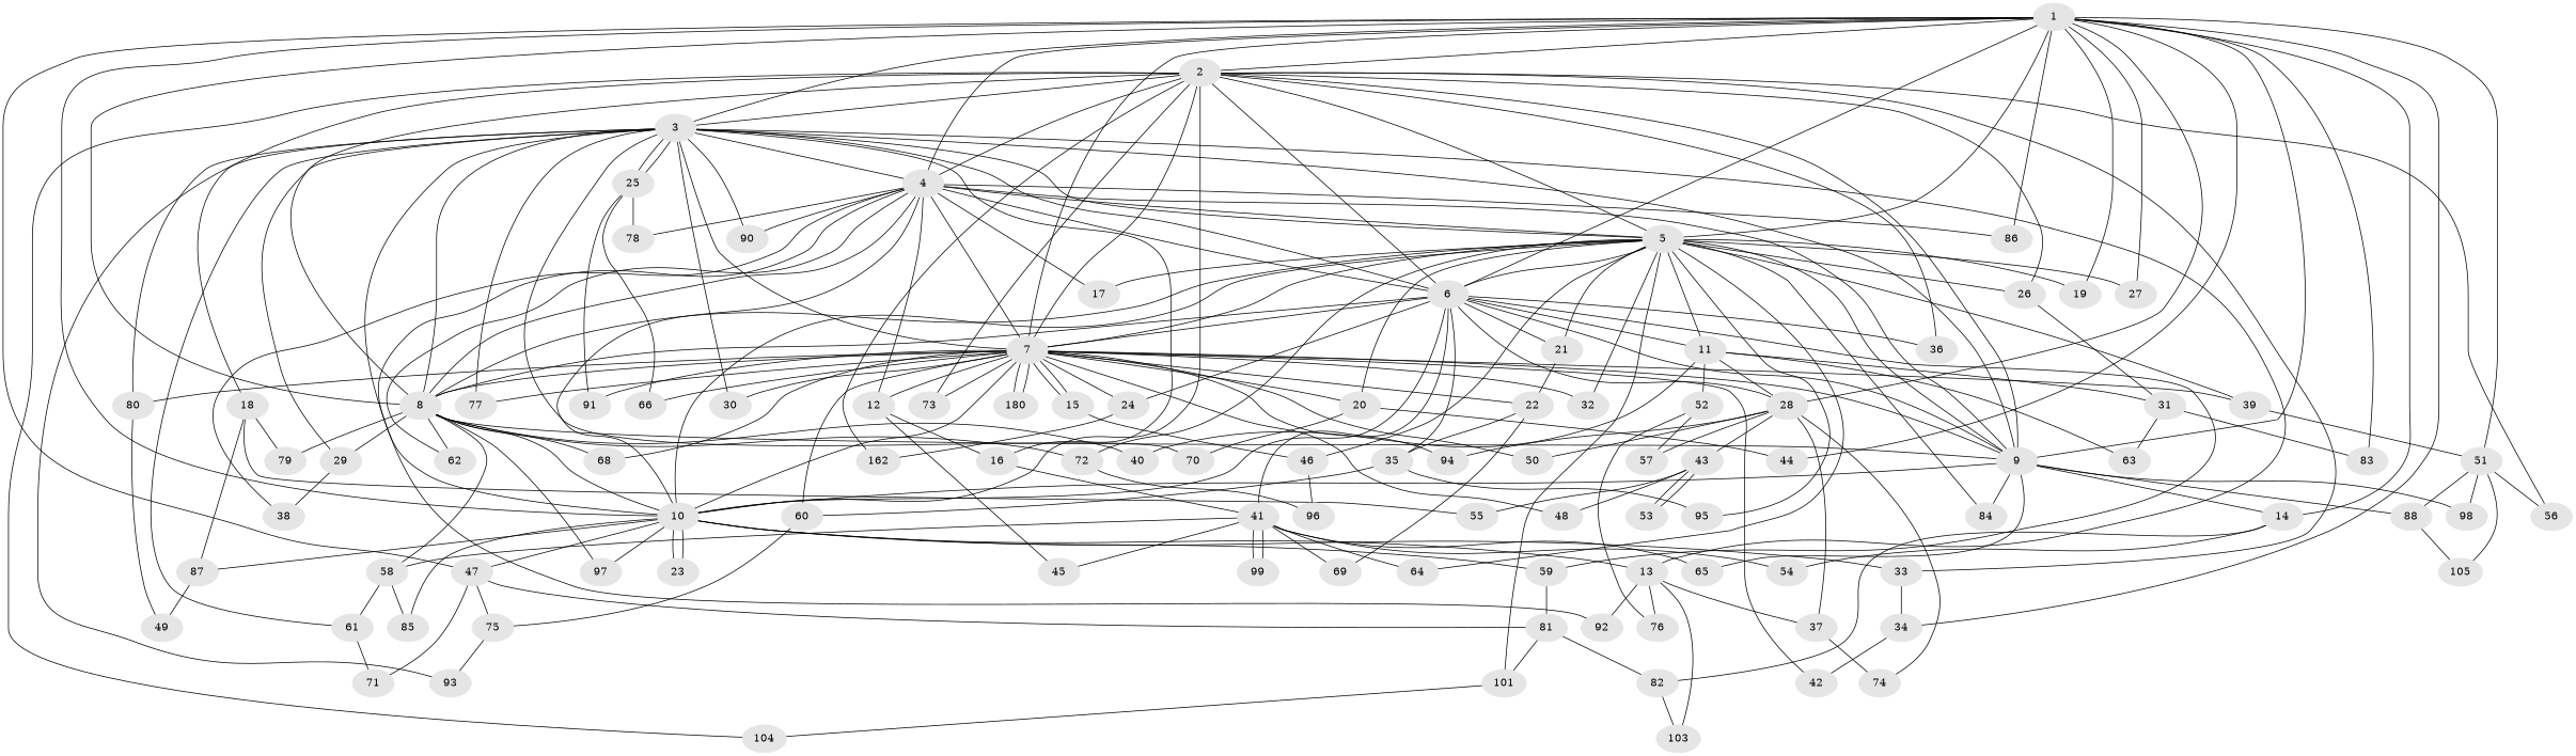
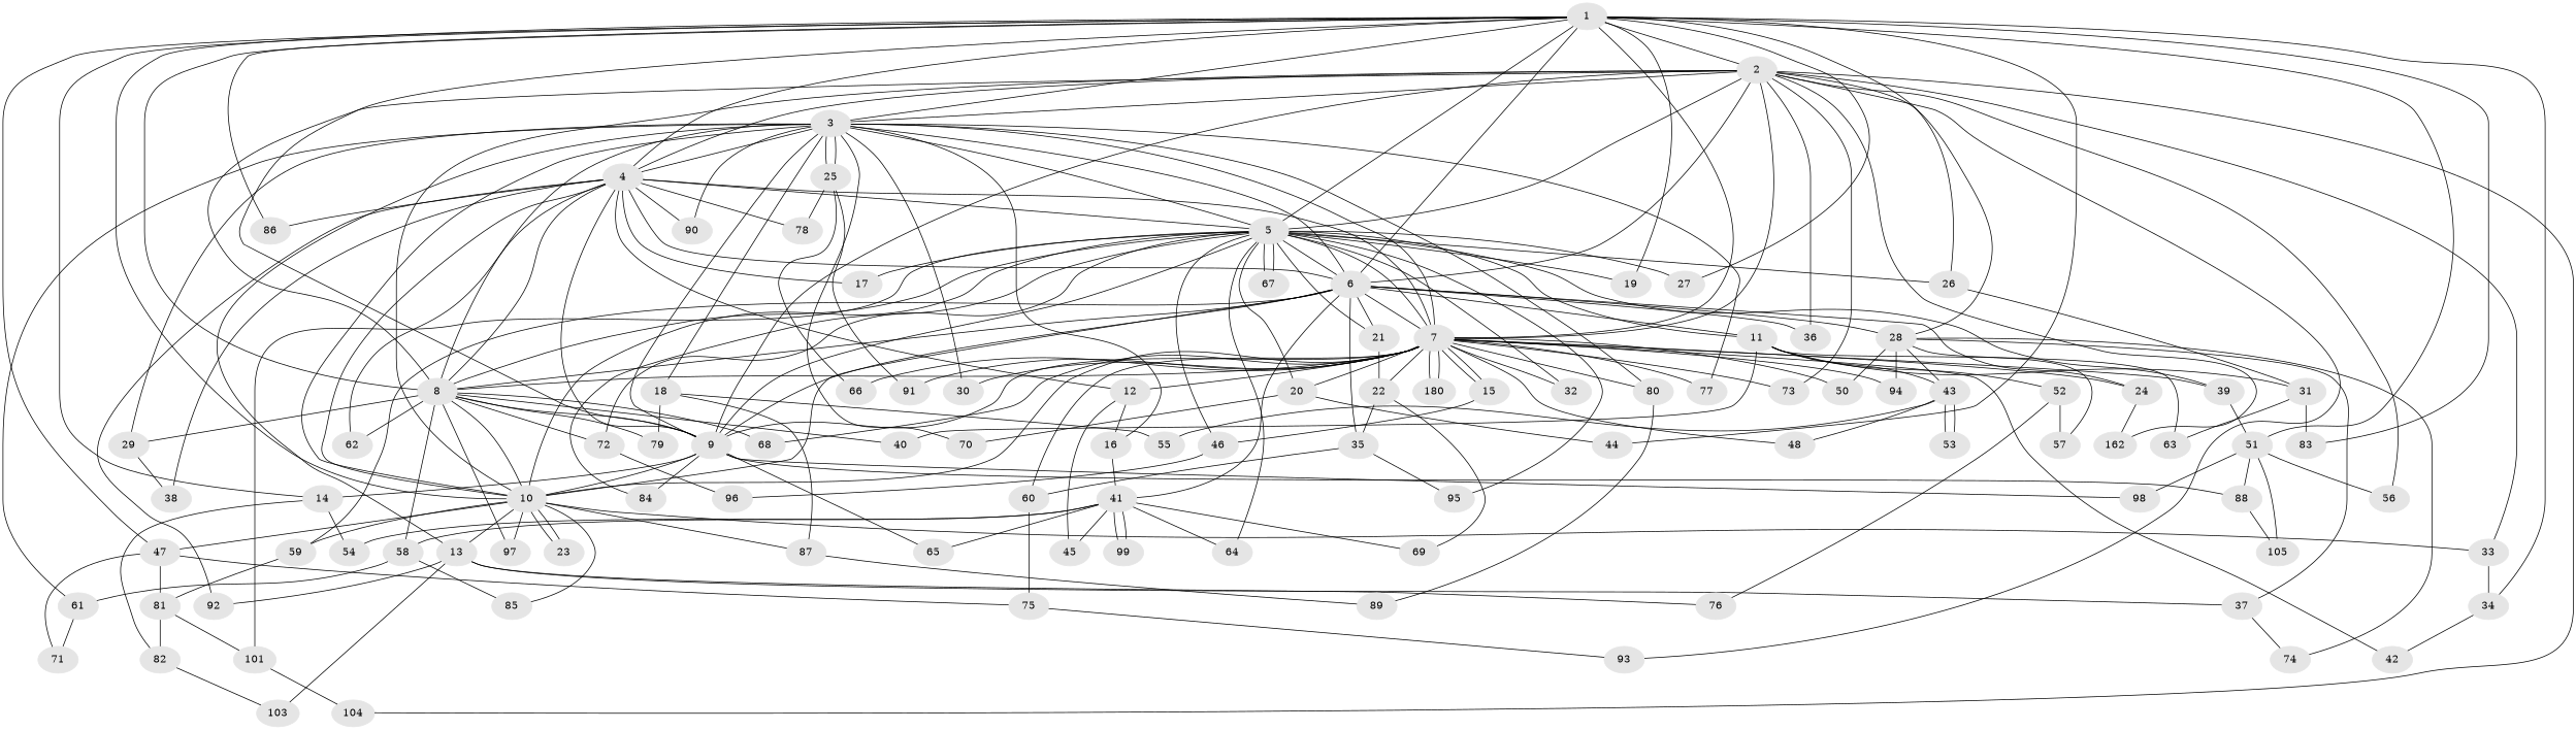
  graph {
    node [color=gray90 style=filled]
    1
    2
    3
    4
    5
    6
    7
    8
    9
    10
    14
    19
    27
    28
    34
    44
    47
    51
    83
    86
    26
    33
    36
    56
    73
    93
    n27 [label=162]
    104
    13
    16
    18
    25
    29
    30
    61
    70
    77
    80
    90
    12
    17
    38
    62
    78
    92
    11
    20
    21
    32
    39
    46
    64
+   67
    72
    84
    95
    101
    24
    35
    41
    59
    15
    22
    42
    48
    50
    60
    66
    68
    91
    94
    n72 [label=180]
    40
    79
    97
    58
    65
    88
    98
    23
    85
    87
    54
    82
    43
    37
    57
    74
    71
    75
    81
    105
    31
    76
    103
    55
-   89 [label=49]
+   89
    45
    52
    63
    96
    69
    99
    53
    1 -- 2
    1 -- 3
    1 -- 4
    1 -- 5
    1 -- 6
    1 -- 7
    1 -- 8
    1 -- 9
    1 -- 10
    1 -- 14
    1 -- 19
    1 -- 27
    1 -- 28
    1 -- 34
    1 -- 44
    1 -- 47
    1 -- 51
    1 -- 83
    1 -- 86
    2 -- 3
    2 -- 4
    2 -- 5
    2 -- 6
    2 -- 7
    2 -- 8
    2 -- 9
    2 -- 10
    2 -- 26
    2 -- 33
    2 -- 36
    2 -- 56
    2 -- 73
    2 -- 93
    2 -- n27
    2 -- 104
    3 -- 4
    3 -- 5
    3 -- 6
    3 -- 7
    3 -- 8
    3 -- 9
    3 -- 10
    3 -- 13
    3 -- 16
    3 -- 18
    3 -- 25
    3 -- 25
    3 -- 29
    3 -- 30
    3 -- 61
    3 -- 70
    3 -- 77
    3 -- 80
    3 -- 90
    4 -- 5
    4 -- 6
    4 -- 7
    4 -- 8
    4 -- 9
    4 -- 10
    4 -- 86
    4 -- 90
    4 -- 12
    4 -- 17
    4 -- 38
    4 -- 62
    4 -- 78
    4 -- 92
    5 -- 6
    5 -- 7
    5 -- 8
    5 -- 9
    5 -- 10
    5 -- 19
    5 -- 27
    5 -- 26
    5 -- 17
    5 -- 11
    5 -- 20
    5 -- 21
    5 -- 32
    5 -- 39
    5 -- 46
    5 -- 64
+   5 -- 67
+   5 -- 67
    5 -- 72
    5 -- 84
    5 -- 95
    5 -- 101
    6 -- 7
    6 -- 8
    6 -- 9
    6 -- 10
    6 -- 28
    6 -- 36
    6 -- 11
    6 -- 21
    6 -- 24
    6 -- 35
    6 -- 41
    6 -- 59
    7 -- 8
    7 -- 9
    7 -- 10
    7 -- 73
    7 -- 30
    7 -- 77
    7 -- 80
    7 -- 12
    7 -- 20
    7 -- 32
    7 -- 39
    7 -- 24
    7 -- 15
    7 -- 15
    7 -- 22
    7 -- 42
    7 -- 48
    7 -- 50
    7 -- 60
    7 -- 66
    7 -- 68
    7 -- 91
    7 -- 94
    7 -- n72
    7 -- n72
    8 -- 9
    8 -- 10
    8 -- 29
    8 -- 62
    8 -- 72
    8 -- 68
    8 -- 40
    8 -- 79
    8 -- 97
    8 -- 58
    9 -- 10
    9 -- 14
    9 -- 84
    9 -- 65
    9 -- 88
    9 -- 98
    10 -- 47
    10 -- 33
    10 -- 13
    10 -- 59
    10 -- 97
    10 -- 23
    10 -- 23
    10 -- 85
    10 -- 87
    14 -- 54
    14 -- 82
    28 -- 50
    28 -- 94
    28 -- 43
    28 -- 37
    28 -- 57
    28 -- 74
    34 -- 42
    47 -- 71
    47 -- 75
    47 -- 81
    51 -- 56
    51 -- 88
    51 -- 98
    51 -- 105
    26 -- 31
    33 -- 34
    13 -- 92
    13 -- 37
    13 -- 76
    13 -- 103
    16 -- 41
    18 -- 79
    18 -- 87
    18 -- 55
    25 -- 78
    25 -- 66
    25 -- 91
    29 -- 38
    61 -- 71
    80 -- 89
    12 -- 16
    12 -- 45
    11 -- 40
-   11 -- 28
+   11 -- 43
    11 -- 31
    11 -- 52
    11 -- 63
    20 -- 44
    20 -- 70
    21 -- 22
    39 -- 51
    46 -- 96
    72 -- 96
    101 -- 104
    24 -- n27
    35 -- 95
    35 -- 60
    41 -- 64
    41 -- 58
    41 -- 65
    41 -- 54
    41 -- 45
    41 -- 69
    41 -- 99
    41 -- 99
    59 -- 81
    15 -- 46
    22 -- 35
    22 -- 69
    60 -- 75
    58 -- 61
    58 -- 85
    88 -- 105
    87 -- 89
    82 -- 103
    43 -- 48
    43 -- 55
    43 -- 53
    43 -- 53
    37 -- 74
    75 -- 93
    81 -- 101
    81 -- 82
    31 -- 83
    31 -- 63
    52 -- 57
    52 -- 76
  }
